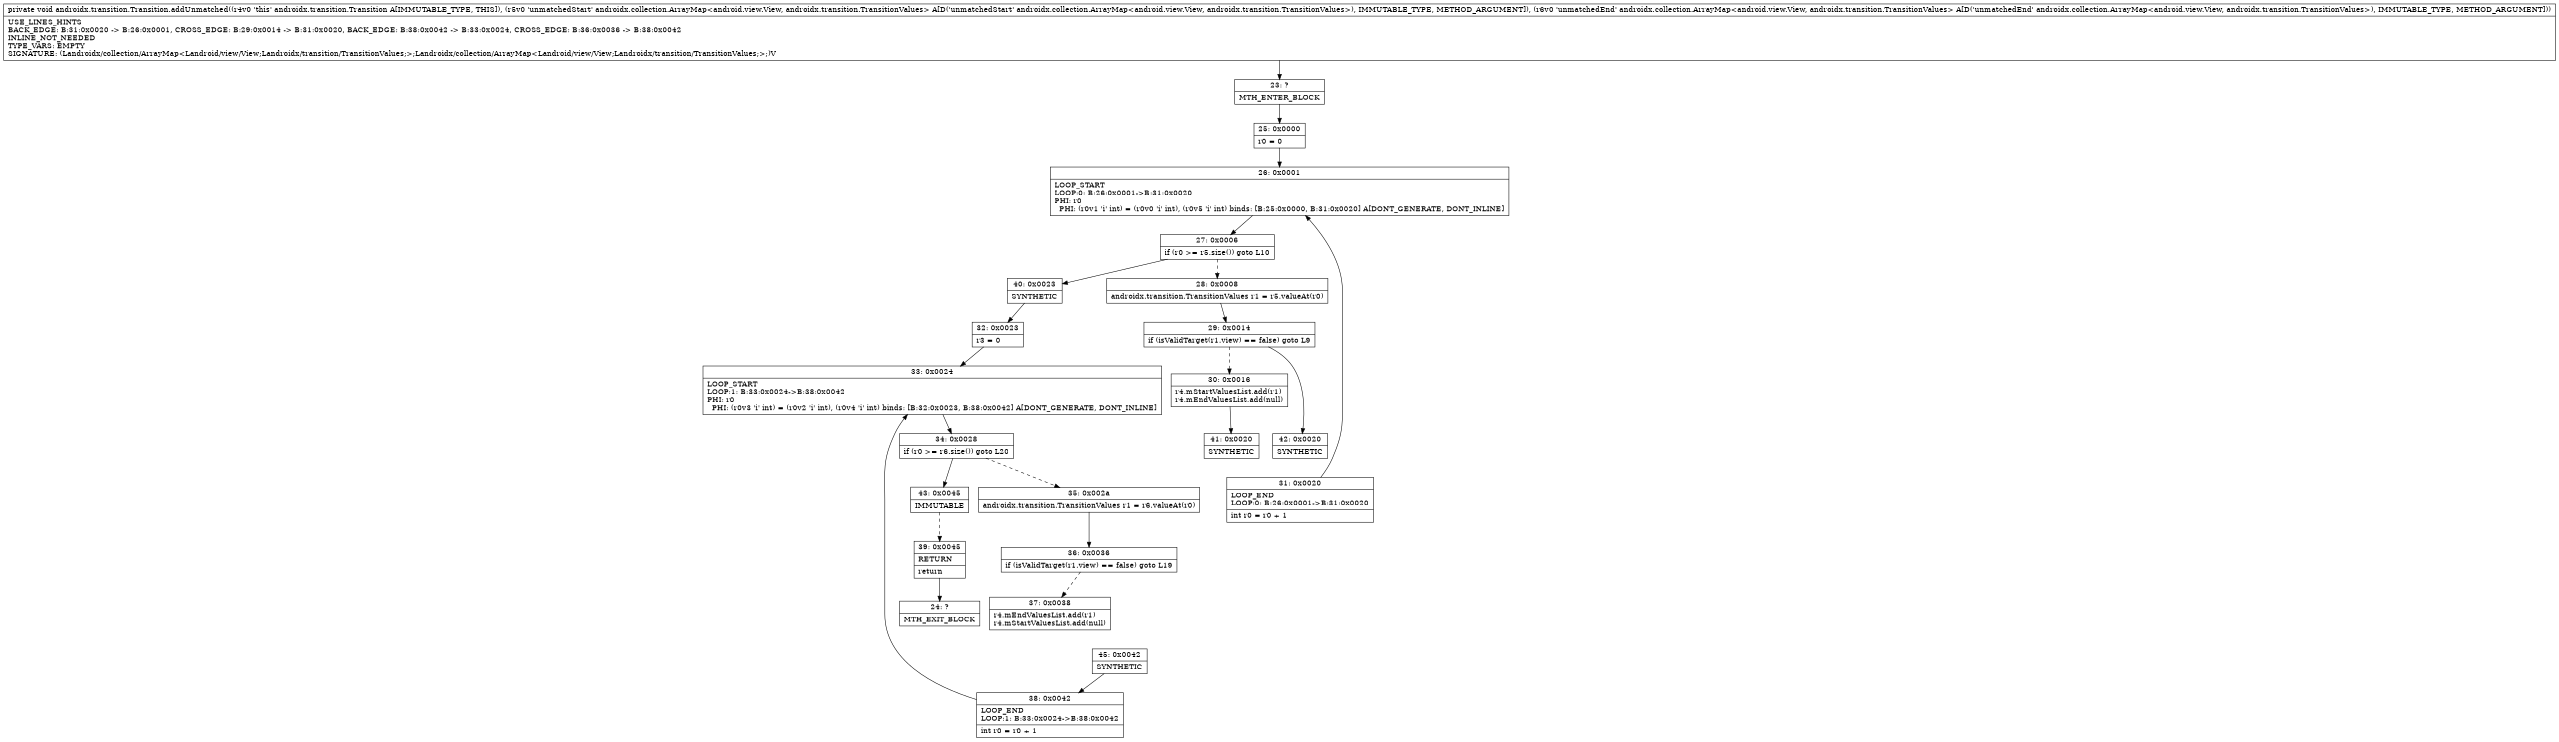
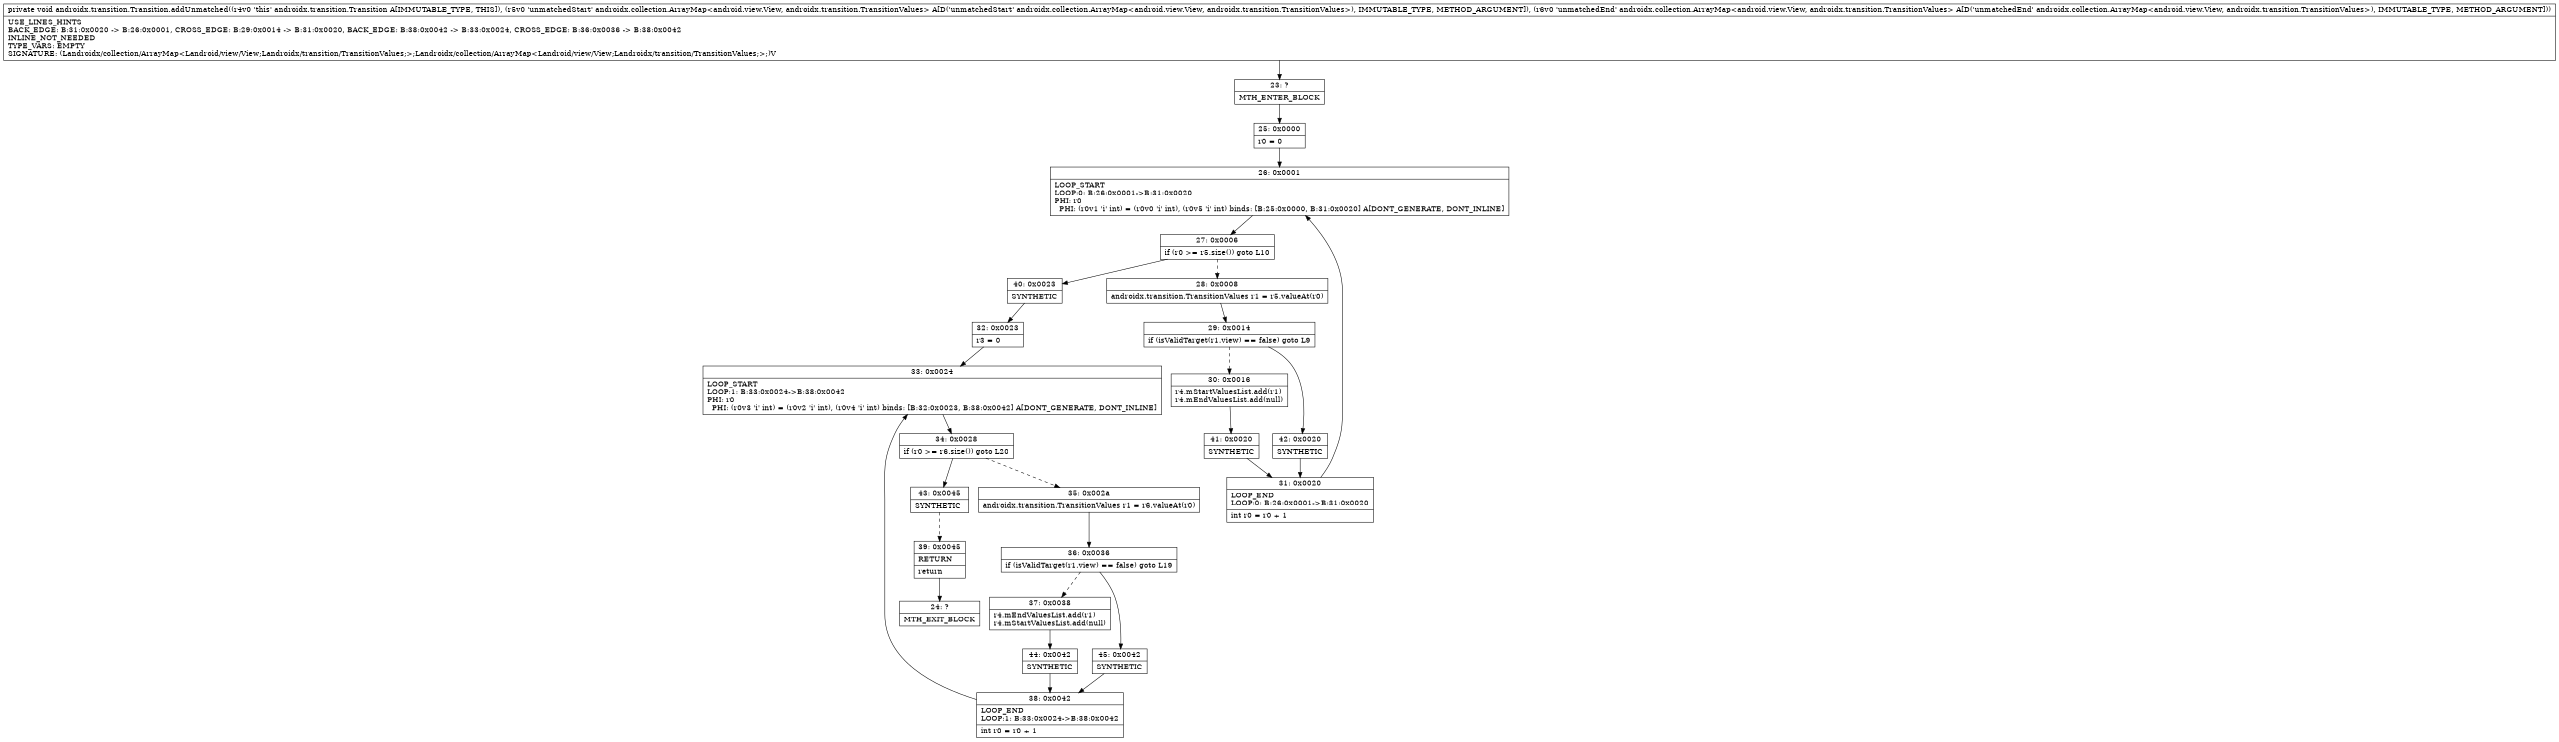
  digraph {
    node [shape=record]
    n1 [label="{23\:\ ?|MTH_ENTER_BLOCK\l}"]
    n2 [label="{25\:\ 0x0000|r0 = 0\l}"]
    n3 [label="{26\:\ 0x0001|LOOP_START\lLOOP:0: B:26:0x0001\-\>B:31:0x0020\lPHI: r0 \l  PHI: (r0v1 'i' int) = (r0v0 'i' int), (r0v5 'i' int) binds: [B:25:0x0000, B:31:0x0020] A[DONT_GENERATE, DONT_INLINE]\l}"]
    n4 [label="{27\:\ 0x0006|if (r0 \>= r5.size()) goto L10\l}"]
    n5 [label="{28\:\ 0x0008|androidx.transition.TransitionValues r1 = r5.valueAt(r0)\l}"]
    n6 [label="{40\:\ 0x0023|SYNTHETIC\l}"]
    n7 [label="{29\:\ 0x0014|if (isValidTarget(r1.view) == false) goto L9\l}"]
    n8 [label="{32\:\ 0x0023|r3 = 0\l}"]
    n9 [label="{30\:\ 0x0016|r4.mStartValuesList.add(r1)\lr4.mEndValuesList.add(null)\l}"]
    n10 [label="{42\:\ 0x0020|SYNTHETIC\l}"]
    n11 [label="{41\:\ 0x0020|SYNTHETIC\l}"]
    n12 [label="{31\:\ 0x0020|LOOP_END\lLOOP:0: B:26:0x0001\-\>B:31:0x0020\l|int r0 = r0 + 1\l}"]
    n13 [label="{33\:\ 0x0024|LOOP_START\lLOOP:1: B:33:0x0024\-\>B:38:0x0042\lPHI: r0 \l  PHI: (r0v3 'i' int) = (r0v2 'i' int), (r0v4 'i' int) binds: [B:32:0x0023, B:38:0x0042] A[DONT_GENERATE, DONT_INLINE]\l}"]
    n14 [label="{34\:\ 0x0028|if (r0 \>= r6.size()) goto L20\l}"]
    n15 [label="{35\:\ 0x002a|androidx.transition.TransitionValues r1 = r6.valueAt(r0)\l}"]
-   n16 [label="{43\:\ 0x0045|IMMUTABLE\l}"]
+   n16 [label="{43\:\ 0x0045|SYNTHETIC\l}"]
    n17 [label="{36\:\ 0x0036|if (isValidTarget(r1.view) == false) goto L19\l}"]
    n18 [label="{39\:\ 0x0045|RETURN\l|return\l}"]
    n19 [label="{37\:\ 0x0038|r4.mEndValuesList.add(r1)\lr4.mStartValuesList.add(null)\l}"]
    n20 [label="{45\:\ 0x0042|SYNTHETIC\l}"]
+   n21 [label="{44\:\ 0x0042|SYNTHETIC\l}"]
    n22 [label="{38\:\ 0x0042|LOOP_END\lLOOP:1: B:33:0x0024\-\>B:38:0x0042\l|int r0 = r0 + 1\l}"]
    n23 [label="{24\:\ ?|MTH_EXIT_BLOCK\l}"]
    n24 [label="{private void androidx.transition.Transition.addUnmatched((r4v0 'this' androidx.transition.Transition A[IMMUTABLE_TYPE, THIS]), (r5v0 'unmatchedStart' androidx.collection.ArrayMap\<android.view.View, androidx.transition.TransitionValues\> A[D('unmatchedStart' androidx.collection.ArrayMap\<android.view.View, androidx.transition.TransitionValues\>), IMMUTABLE_TYPE, METHOD_ARGUMENT]), (r6v0 'unmatchedEnd' androidx.collection.ArrayMap\<android.view.View, androidx.transition.TransitionValues\> A[D('unmatchedEnd' androidx.collection.ArrayMap\<android.view.View, androidx.transition.TransitionValues\>), IMMUTABLE_TYPE, METHOD_ARGUMENT]))  | USE_LINES_HINTS\lBACK_EDGE: B:31:0x0020 \-\> B:26:0x0001, CROSS_EDGE: B:29:0x0014 \-\> B:31:0x0020, BACK_EDGE: B:38:0x0042 \-\> B:33:0x0024, CROSS_EDGE: B:36:0x0036 \-\> B:38:0x0042\lINLINE_NOT_NEEDED\lTYPE_VARS: EMPTY\lSIGNATURE: (Landroidx\/collection\/ArrayMap\<Landroid\/view\/View;Landroidx\/transition\/TransitionValues;\>;Landroidx\/collection\/ArrayMap\<Landroid\/view\/View;Landroidx\/transition\/TransitionValues;\>;)V\l}"]
    n1 -> n2
    n2 -> n3
    n3 -> n4
    n4 -> n5 [style=dashed]
    n4 -> n6
    n5 -> n7
    n6 -> n8
    n7 -> n9 [style=dashed]
    n7 -> n10
    n8 -> n13
    n9 -> n11
+   n10 -> n12
+   n11 -> n12
    n12 -> n3
    n13 -> n14
    n14 -> n15 [style=dashed]
    n14 -> n16
    n15 -> n17
    n16 -> n18 [style=dashed]
    n17 -> n19 [style=dashed]
+   n17 -> n20
    n18 -> n23
+   n19 -> n21
    n20 -> n22
+   n21 -> n22
    n22 -> n13
    n24 -> n1
  }
